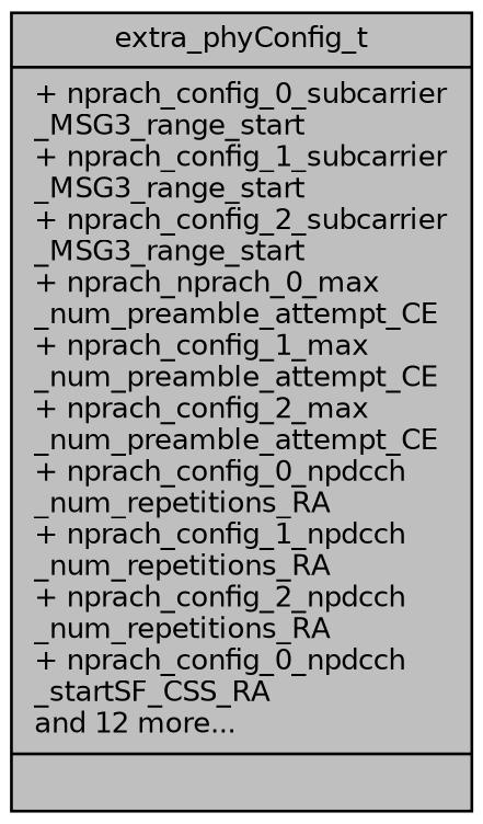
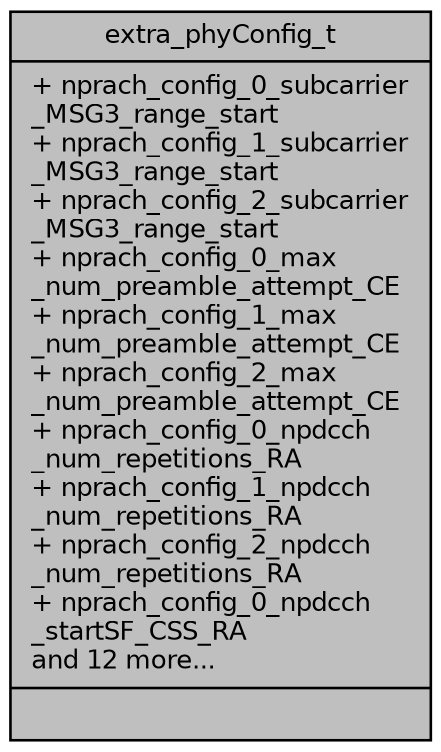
  digraph {
-   n1 [color=black fillcolor=grey75 fontcolor=black fontname=Helvetica fontsize=10 height=0.2 label="{extra_phyConfig_t\n|+ nprach_config_0_subcarrier\l_MSG3_range_start\l+ nprach_config_1_subcarrier\l_MSG3_range_start\l+ nprach_config_2_subcarrier\l_MSG3_range_start\l+ nprach_nprach_0_max\l_num_preamble_attempt_CE\l+ nprach_config_1_max\l_num_preamble_attempt_CE\l+ nprach_config_2_max\l_num_preamble_attempt_CE\l+ nprach_config_0_npdcch\l_num_repetitions_RA\l+ nprach_config_1_npdcch\l_num_repetitions_RA\l+ nprach_config_2_npdcch\l_num_repetitions_RA\l+ nprach_config_0_npdcch\l_startSF_CSS_RA\land 12 more...\l|}" shape=record style=filled width=0.4]
+   n1 [color=black fillcolor=grey75 fontcolor=black fontname=Helvetica fontsize=10 height=0.2 label="{extra_phyConfig_t\n|+ nprach_config_0_subcarrier\l_MSG3_range_start\l+ nprach_config_1_subcarrier\l_MSG3_range_start\l+ nprach_config_2_subcarrier\l_MSG3_range_start\l+ nprach_config_0_max\l_num_preamble_attempt_CE\l+ nprach_config_1_max\l_num_preamble_attempt_CE\l+ nprach_config_2_max\l_num_preamble_attempt_CE\l+ nprach_config_0_npdcch\l_num_repetitions_RA\l+ nprach_config_1_npdcch\l_num_repetitions_RA\l+ nprach_config_2_npdcch\l_num_repetitions_RA\l+ nprach_config_0_npdcch\l_startSF_CSS_RA\land 12 more...\l|}" shape=record style=filled width=0.4]
  }
